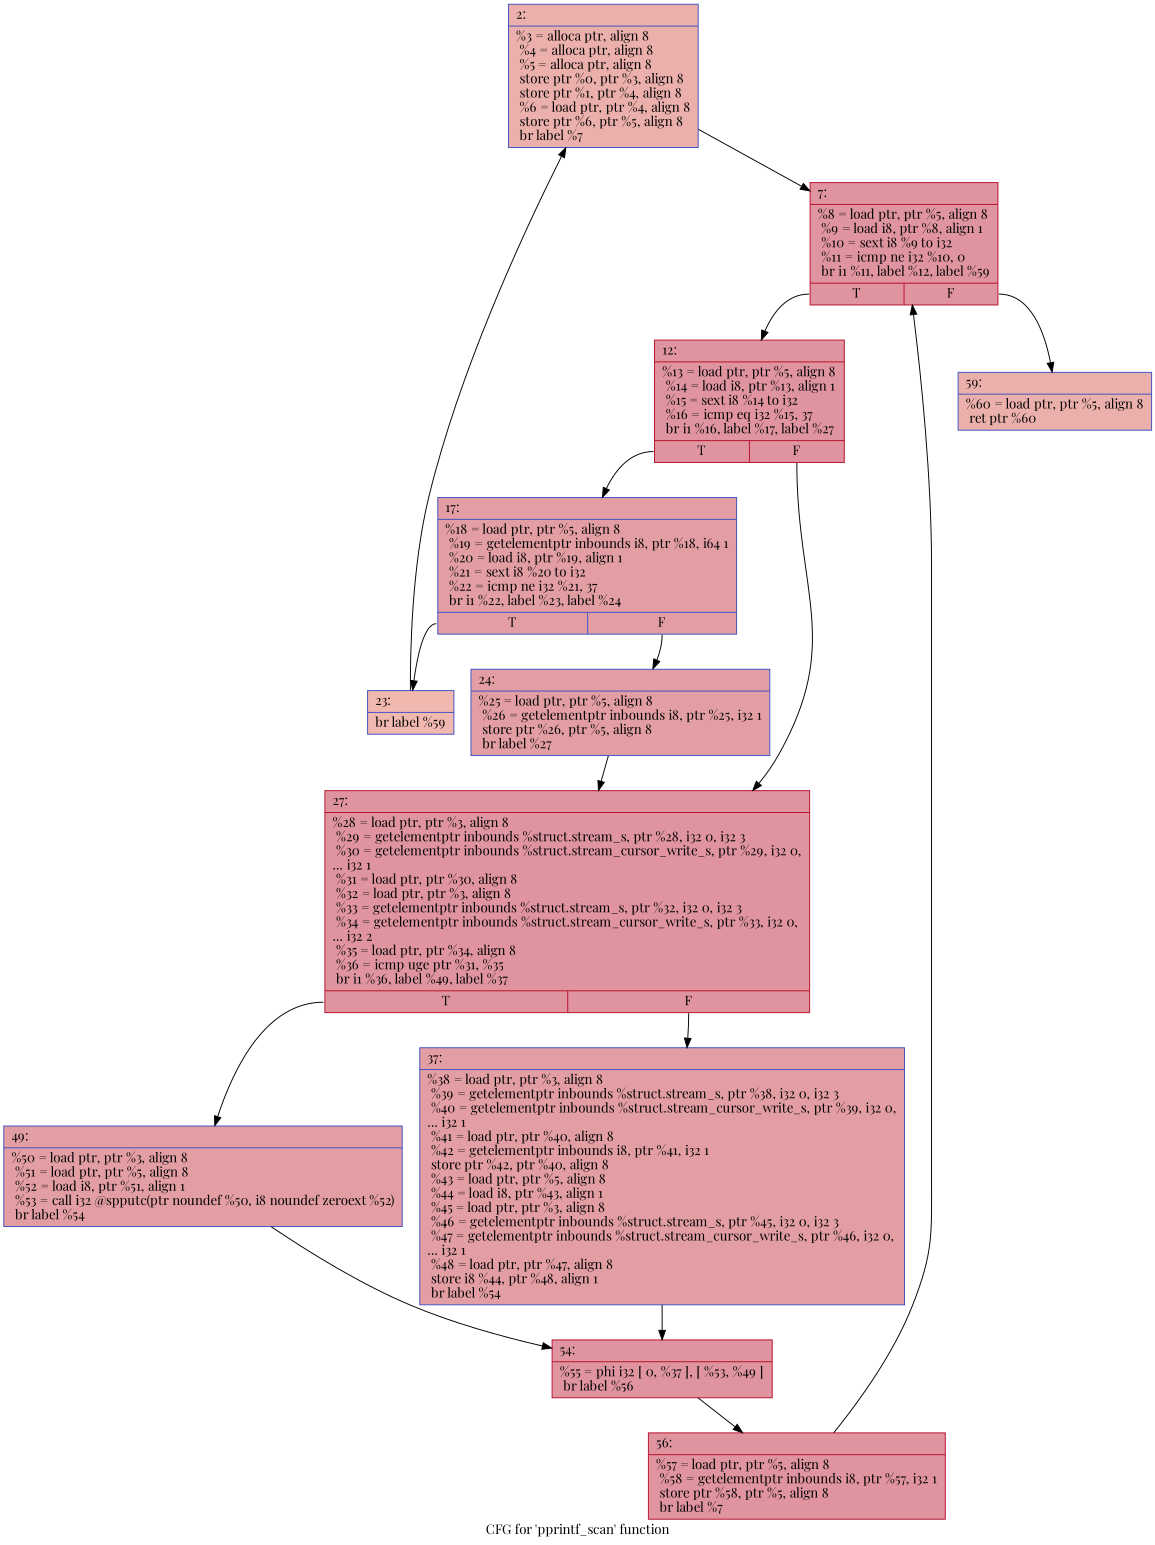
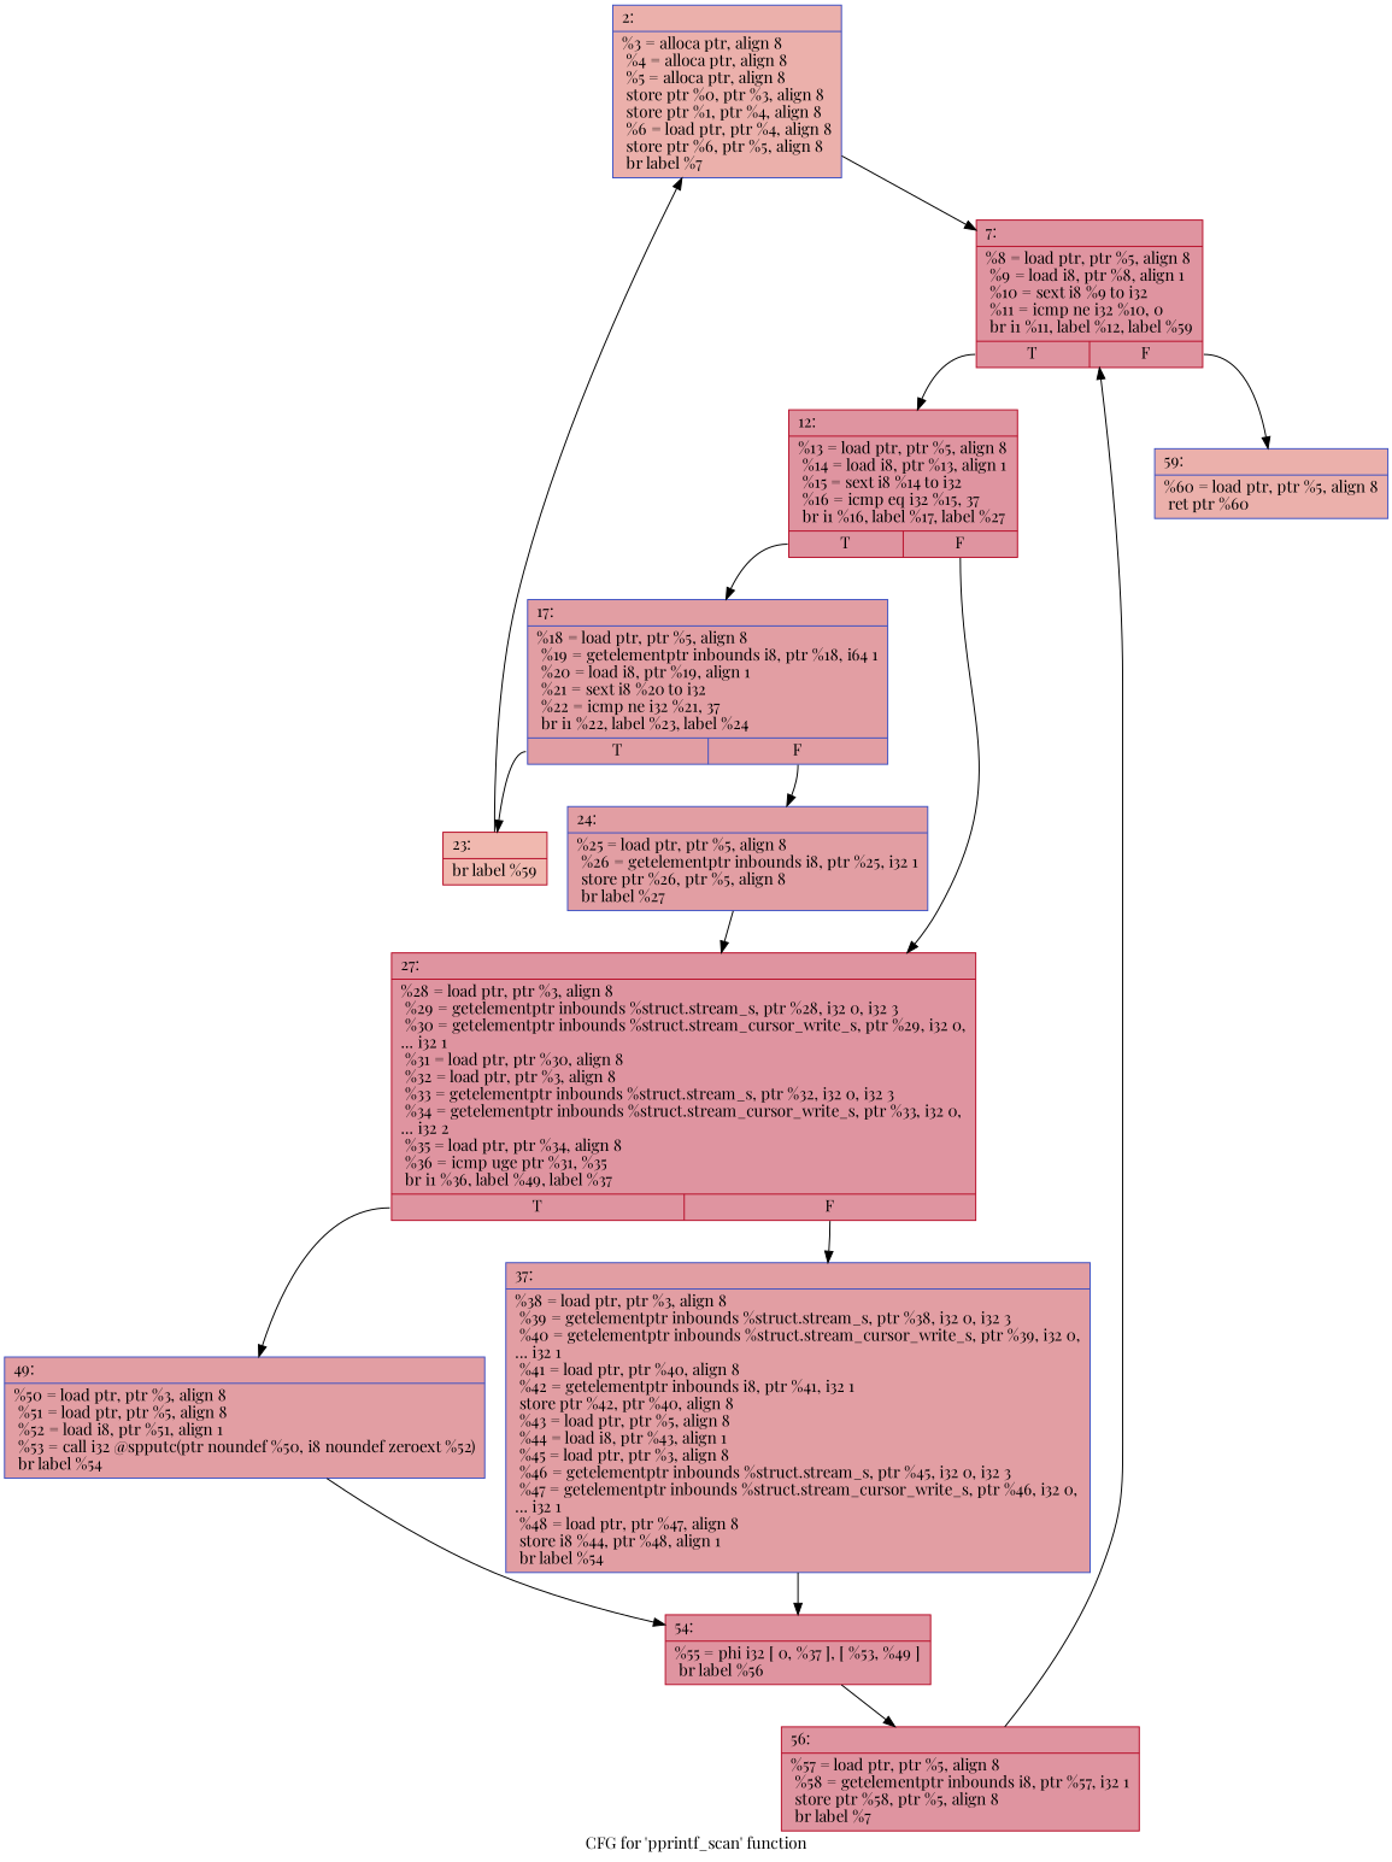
  digraph {
    fontname="Playfair Display"
    label="CFG for 'pprintf_scan' function"
    node [color="#3d50c3ff" fillcolor="#b70d2870" fontname="Playfair Display" shape=record style=filled]
    edge [fontname="Playfair Display"]
    n1 [fillcolor="#d24b4070" label="{2:\l|  %3 = alloca ptr, align 8\l  %4 = alloca ptr, align 8\l  %5 = alloca ptr, align 8\l  store ptr %0, ptr %3, align 8\l  store ptr %1, ptr %4, align 8\l  %6 = load ptr, ptr %4, align 8\l  store ptr %6, ptr %5, align 8\l  br label %7\l}"]
    n2 [color="#b70d28ff" label="{7:\l|  %8 = load ptr, ptr %5, align 8\l  %9 = load i8, ptr %8, align 1\l  %10 = sext i8 %9 to i32\l  %11 = icmp ne i32 %10, 0\l  br i1 %11, label %12, label %59\l|{<s0>T|<s1>F}}"]
    n3 [color="#b70d28ff" label="{12:\l|  %13 = load ptr, ptr %5, align 8\l  %14 = load i8, ptr %13, align 1\l  %15 = sext i8 %14 to i32\l  %16 = icmp eq i32 %15, 37\l  br i1 %16, label %17, label %27\l|{<s0>T|<s1>F}}"]
    n4 [fillcolor="#d24b4070" label="{59:\l|  %60 = load ptr, ptr %5, align 8\l  ret ptr %60\l}"]
    n5 [fillcolor="#be242e70" label="{17:\l|  %18 = load ptr, ptr %5, align 8\l  %19 = getelementptr inbounds i8, ptr %18, i64 1\l  %20 = load i8, ptr %19, align 1\l  %21 = sext i8 %20 to i32\l  %22 = icmp ne i32 %21, 37\l  br i1 %22, label %23, label %24\l|{<s0>T|<s1>F}}"]
    n6 [color="#b70d28ff" label="{27:\l|  %28 = load ptr, ptr %3, align 8\l  %29 = getelementptr inbounds %struct.stream_s, ptr %28, i32 0, i32 3\l  %30 = getelementptr inbounds %struct.stream_cursor_write_s, ptr %29, i32 0,\l... i32 1\l  %31 = load ptr, ptr %30, align 8\l  %32 = load ptr, ptr %3, align 8\l  %33 = getelementptr inbounds %struct.stream_s, ptr %32, i32 0, i32 3\l  %34 = getelementptr inbounds %struct.stream_cursor_write_s, ptr %33, i32 0,\l... i32 2\l  %35 = load ptr, ptr %34, align 8\l  %36 = icmp uge ptr %31, %35\l  br i1 %36, label %49, label %37\l|{<s0>T|<s1>F}}"]
-   n7 [fillcolor="#dc5d4a70" label="{23:\l|  br label %59\l}"]
+   n7 [color="#b70d28ff" fillcolor="#dc5d4a70" label="{23:\l|  br label %59\l}"]
    n8 [fillcolor="#be242e70" label="{24:\l|  %25 = load ptr, ptr %5, align 8\l  %26 = getelementptr inbounds i8, ptr %25, i32 1\l  store ptr %26, ptr %5, align 8\l  br label %27\l}"]
    n9 [fillcolor="#be242e70" label="{49:\l|  %50 = load ptr, ptr %3, align 8\l  %51 = load ptr, ptr %5, align 8\l  %52 = load i8, ptr %51, align 1\l  %53 = call i32 @spputc(ptr noundef %50, i8 noundef zeroext %52)\l  br label %54\l}"]
    n10 [fillcolor="#be242e70" label="{37:\l|  %38 = load ptr, ptr %3, align 8\l  %39 = getelementptr inbounds %struct.stream_s, ptr %38, i32 0, i32 3\l  %40 = getelementptr inbounds %struct.stream_cursor_write_s, ptr %39, i32 0,\l... i32 1\l  %41 = load ptr, ptr %40, align 8\l  %42 = getelementptr inbounds i8, ptr %41, i32 1\l  store ptr %42, ptr %40, align 8\l  %43 = load ptr, ptr %5, align 8\l  %44 = load i8, ptr %43, align 1\l  %45 = load ptr, ptr %3, align 8\l  %46 = getelementptr inbounds %struct.stream_s, ptr %45, i32 0, i32 3\l  %47 = getelementptr inbounds %struct.stream_cursor_write_s, ptr %46, i32 0,\l... i32 1\l  %48 = load ptr, ptr %47, align 8\l  store i8 %44, ptr %48, align 1\l  br label %54\l}"]
    n11 [color="#b70d28ff" label="{54:\l|  %55 = phi i32 [ 0, %37 ], [ %53, %49 ]\l  br label %56\l}"]
    n12 [color="#b70d28ff" label="{56:\l|  %57 = load ptr, ptr %5, align 8\l  %58 = getelementptr inbounds i8, ptr %57, i32 1\l  store ptr %58, ptr %5, align 8\l  br label %7\l}"]
    n1 -> n2
    n2 -> n3 [tailport=s0]
    n2 -> n4 [tailport=s1]
    n3 -> n5 [tailport=s0]
    n3 -> n6 [tailport=s1]
    n5 -> n7 [tailport=s0]
    n5 -> n8 [tailport=s1]
    n6 -> n9 [tailport=s0]
    n6 -> n10 [tailport=s1]
    n7 -> n1
    n8 -> n6
    n9 -> n11
    n10 -> n11
    n11 -> n12
    n12 -> n2
  }
